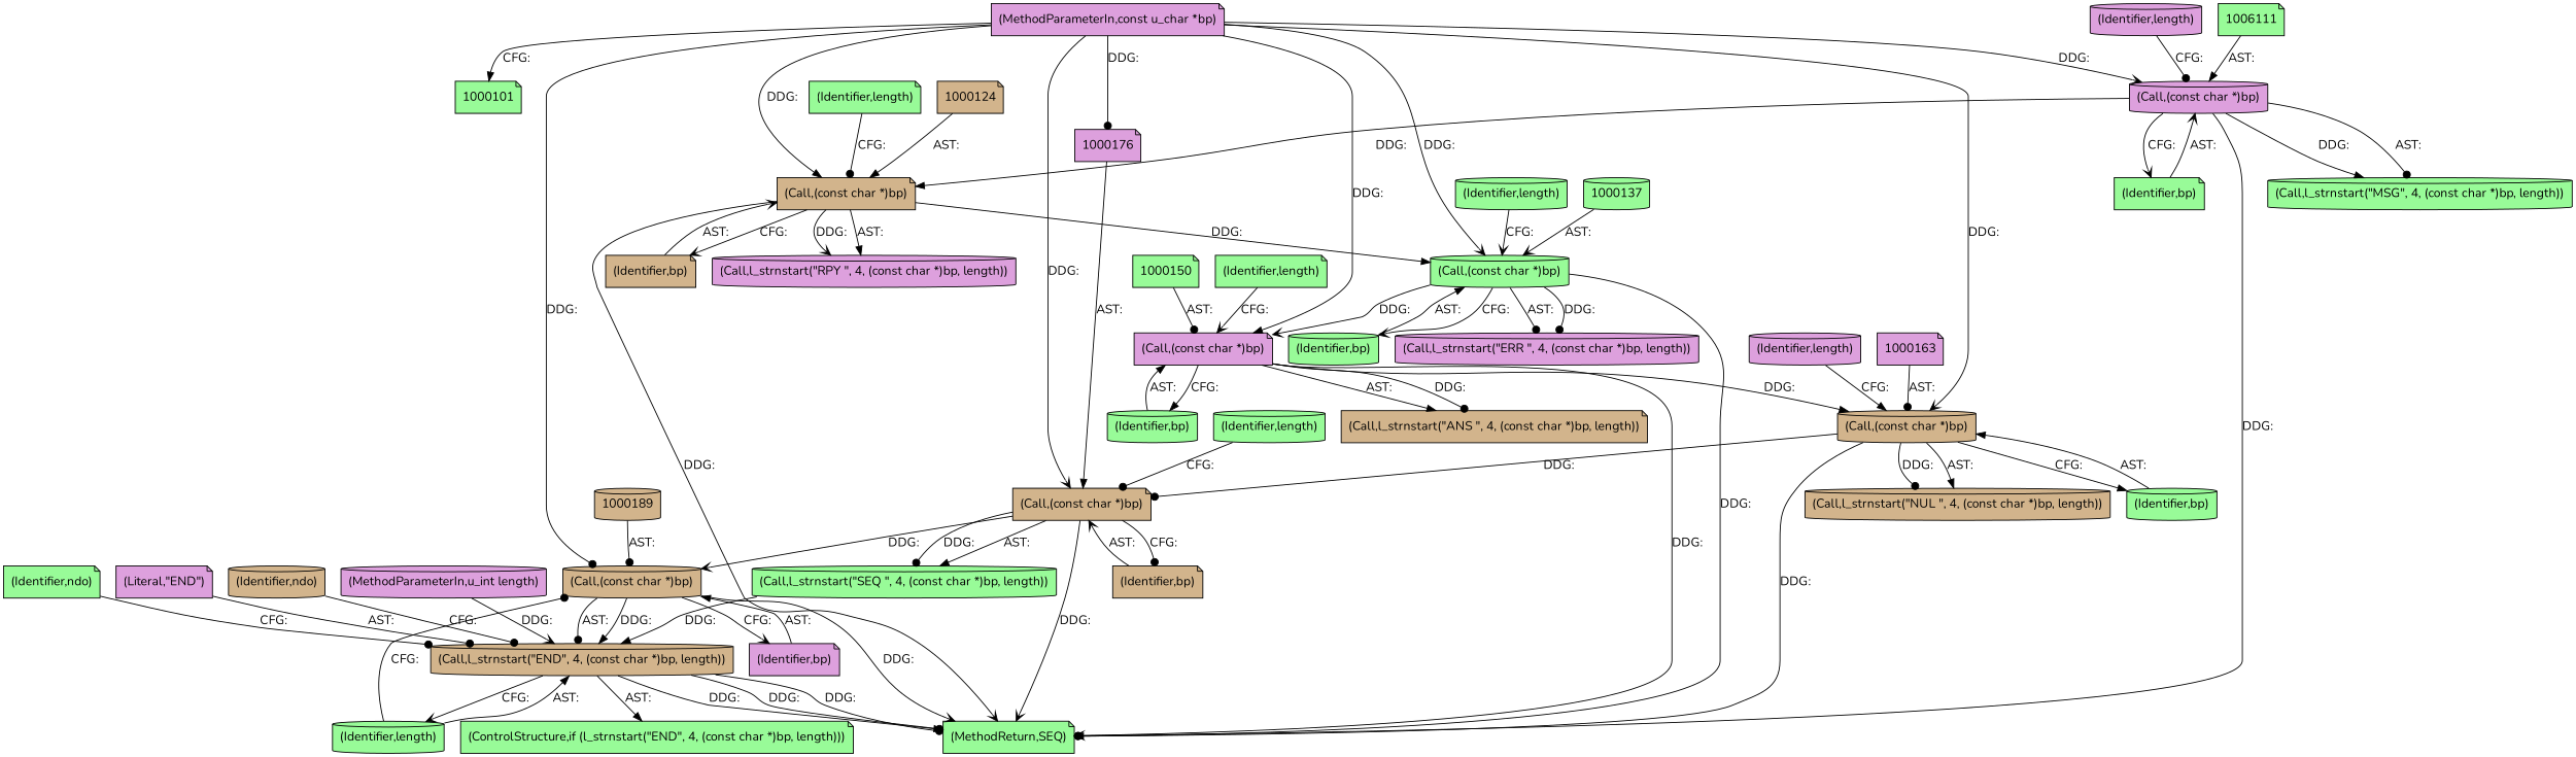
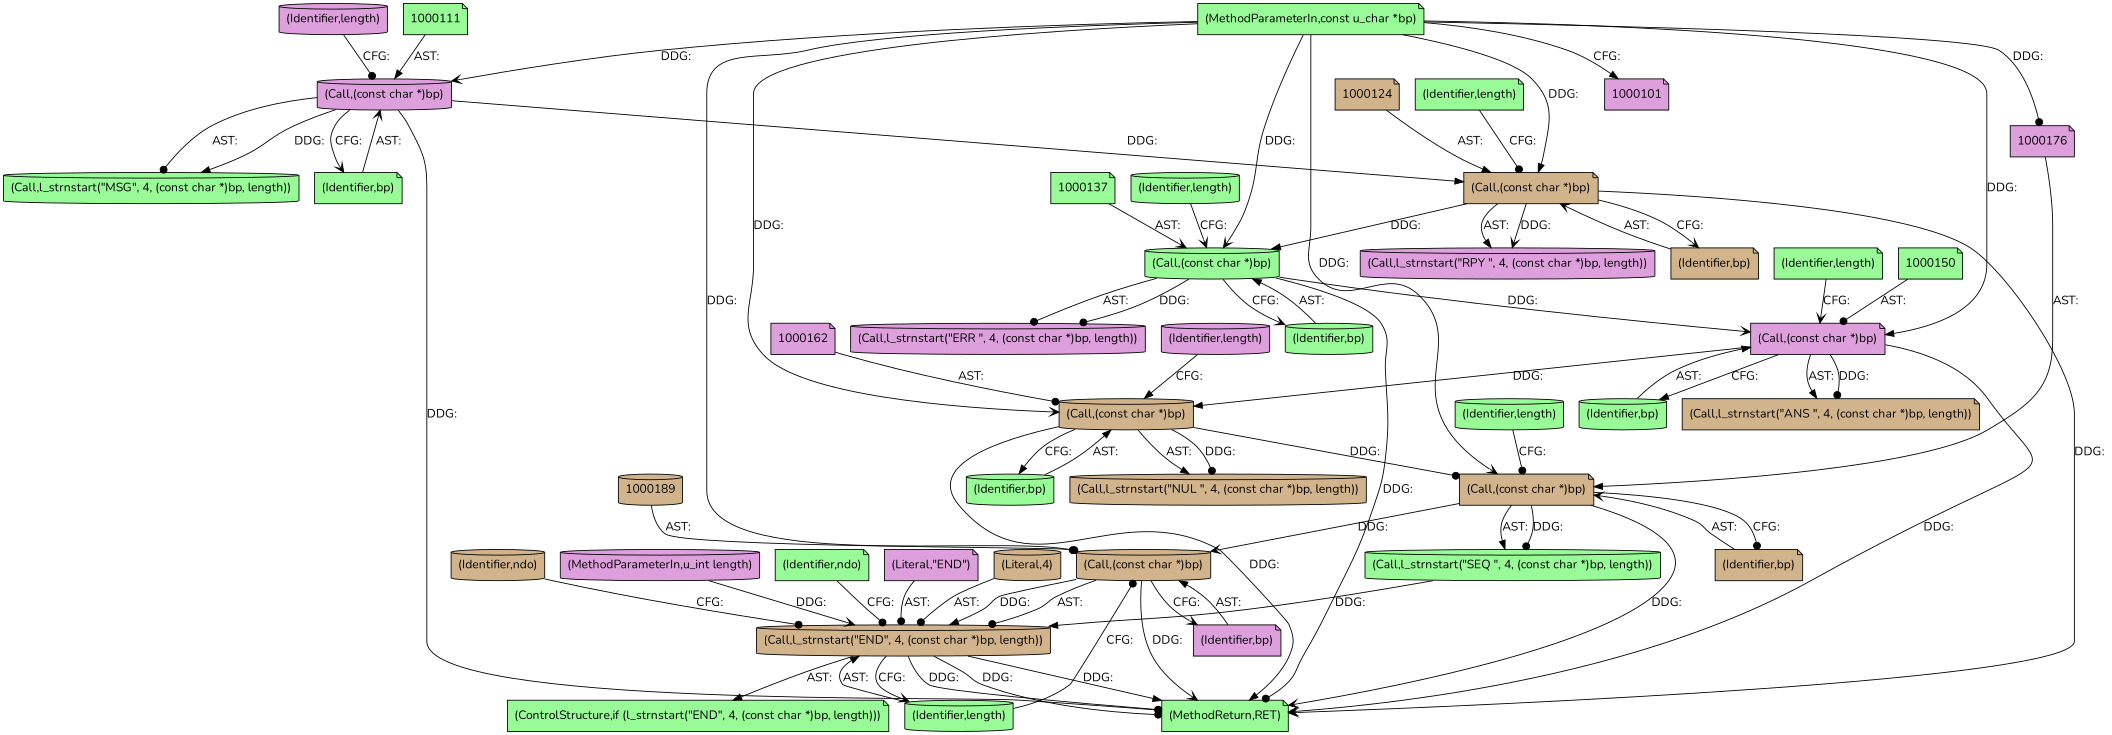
  digraph {
    fontname=Nunito
    node [fillcolor=palegreen fontname=Nunito shape=cylinder style=filled]
    edge [arrowhead=normal fontname=Nunito]
    n1 [fillcolor=tan label="(Call,(const char *)bp)"]
    n2 [fillcolor=tan label="(Call,l_strnstart(\"END\", 4, (const char *)bp, length))"]
    n3 [fillcolor=plum label="(Identifier,bp)" shape=note]
-   n4 [label="(MethodReturn,SEQ)" shape=note]
+   n4 [label="(MethodReturn,RET)" shape=note]
    n5 [label="(ControlStructure,if (l_strnstart(\"END\", 4, (const char *)bp, length)))" shape=note]
    n6 [label="(Identifier,length)"]
    n7 [fillcolor=tan label="(Call,(const char *)bp)" shape=note]
    n8 [fillcolor=tan label="(Identifier,bp)" shape=note]
    n9 [label="(Call,l_strnstart(\"SEQ \", 4, (const char *)bp, length))"]
    n10 [fillcolor=tan label="(Call,(const char *)bp)"]
    n11 [label="(Identifier,bp)"]
    n12 [fillcolor=tan label="(Call,l_strnstart(\"NUL \", 4, (const char *)bp, length))"]
    n13 [fillcolor=plum label="(Call,(const char *)bp)" shape=note]
    n14 [fillcolor=tan label="(Call,l_strnstart(\"ANS \", 4, (const char *)bp, length))" shape=note]
    n15 [label="(Identifier,bp)"]
    n16 [label="(Call,(const char *)bp)"]
    n17 [fillcolor=plum label="(Call,l_strnstart(\"ERR \", 4, (const char *)bp, length))"]
    n18 [label="(Identifier,bp)"]
    n19 [fillcolor=tan label="(Call,(const char *)bp)" shape=note]
    n20 [fillcolor=tan label="(Identifier,bp)" shape=note]
    n21 [fillcolor=plum label="(Call,l_strnstart(\"RPY \", 4, (const char *)bp, length))"]
    n22 [fillcolor=plum label="(Call,(const char *)bp)"]
    n23 [label="(Call,l_strnstart(\"MSG\", 4, (const char *)bp, length))"]
    n24 [label="(Identifier,bp)" shape=note]
-   n25 [fillcolor=plum label="(MethodParameterIn,const u_char *bp)" shape=note]
-   1000101 [shape=note]
+   n25 [label="(MethodParameterIn,const u_char *bp)" shape=note]
+   1000101 [fillcolor=plum shape=note]
    1000176 [fillcolor=plum shape=note]
    n28 [label="(Identifier,ndo)" shape=note]
    n29 [fillcolor=plum label="(Literal,\"END\")" shape=note]
    n30 [label="(Identifier,length)" shape=note]
+   n31 [fillcolor=tan label="(Literal,4)"]
    n32 [label="(Identifier,length)"]
    n33 [label="(Identifier,length)" shape=note]
    n34 [fillcolor=tan label="(Identifier,ndo)"]
    n35 [label="(Identifier,length)"]
    n36 [fillcolor=plum label="(Identifier,length)"]
    n37 [fillcolor=plum label="(MethodParameterIn,u_int length)"]
    n38 [fillcolor=plum label="(Identifier,length)"]
    1000189 [fillcolor=tan]
-   1000163 [fillcolor=plum shape=note]
+   1000163 [fillcolor=plum shape=note label=1000162]
    1000150 [shape=note]
-   1000137
+   1000137 [shape=note]
    1000124 [fillcolor=tan shape=note]
-   1000111 [shape=note label=1006111]
+   1000111 [shape=note]
    n1 -> n2 [arrowhead=dot label="AST: "]
    n1 -> n2 [label="DDG: "]
    n1 -> n3 [arrowhead=vee label="CFG: "]
    n1 -> n4 [arrowhead=vee label="DDG: "]
    n2 -> n4 [arrowhead=dot label="DDG: "]
    n2 -> n4 [arrowhead=dot label="DDG: "]
    n2 -> n4 [label="DDG: "]
    n2 -> n5 [label="AST: "]
    n2 -> n6 [arrowhead=vee label="CFG: "]
    n3 -> n1 [label="AST: "]
    n6 -> n1 [arrowhead=dot label="CFG: "]
    n6 -> n2 [label="AST: "]
    n7 -> n1 [arrowhead=vee label="DDG: "]
    n7 -> n4 [arrowhead=vee label="DDG: "]
    n7 -> n8 [arrowhead=dot label="CFG: "]
    n7 -> n9 [label="AST: "]
    n7 -> n9 [arrowhead=dot label="DDG: "]
    n8 -> n7 [arrowhead=vee label="AST: "]
    n9 -> n2 [label="DDG: "]
    n10 -> n4 [label="DDG: "]
    n10 -> n7 [arrowhead=dot label="DDG: "]
    n10 -> n11 [label="CFG: "]
    n10 -> n12 [label="AST: "]
    n10 -> n12 [arrowhead=dot label="DDG: "]
    n11 -> n10 [label="AST: "]
    n13 -> n4 [arrowhead=vee label="DDG: "]
    n13 -> n10 [label="DDG: "]
    n13 -> n14 [label="AST: "]
    n13 -> n14 [arrowhead=dot label="DDG: "]
    n13 -> n15 [label="CFG: "]
    n15 -> n13 [label="AST: "]
    n16 -> n4 [arrowhead=dot label="DDG: "]
    n16 -> n13 [arrowhead=vee label="DDG: "]
    n16 -> n17 [arrowhead=dot label="AST: "]
    n16 -> n17 [arrowhead=dot label="DDG: "]
    n16 -> n18 [arrowhead=vee label="CFG: "]
    n18 -> n16 [label="AST: "]
    n19 -> n4 [arrowhead=vee label="DDG: "]
    n19 -> n16 [label="DDG: "]
    n19 -> n20 [arrowhead=vee label="CFG: "]
    n19 -> n21 [label="AST: "]
    n19 -> n21 [arrowhead=vee label="DDG: "]
    n20 -> n19 [arrowhead=vee label="AST: "]
    n22 -> n4 [arrowhead=dot label="DDG: "]
    n22 -> n19 [label="DDG: "]
    n22 -> n23 [arrowhead=dot label="AST: "]
    n22 -> n23 [label="DDG: "]
    n22 -> n24 [arrowhead=vee label="CFG: "]
    n24 -> n22 [arrowhead=vee label="AST: "]
    n25 -> n1 [arrowhead=dot label="DDG: "]
    n25 -> n7 [arrowhead=vee label="DDG: "]
    n25 -> n10 [arrowhead=vee label="DDG: "]
    n25 -> n13 [label="DDG: "]
    n25 -> n16 [arrowhead=vee label="DDG: "]
    n25 -> n19 [label="DDG: "]
    n25 -> n22 [arrowhead=vee label="DDG: "]
    n25 -> 1000101 [label="CFG: "]
    n25 -> 1000176 [arrowhead=dot label="DDG: "]
    1000176 -> n7 [label="AST: "]
    n28 -> n2 [arrowhead=dot label="CFG: "]
    n29 -> n2 [arrowhead=dot label="AST: "]
    n30 -> n13 [arrowhead=vee label="CFG: "]
+   n31 -> n2 [arrowhead=dot label="AST: "]
    n32 -> n7 [arrowhead=dot label="CFG: "]
    n33 -> n19 [arrowhead=dot label="CFG: "]
    n34 -> n2 [arrowhead=dot label="CFG: "]
    n35 -> n16 [arrowhead=vee label="CFG: "]
    n36 -> n22 [arrowhead=dot label="CFG: "]
    n37 -> n2 [arrowhead=vee label="DDG: "]
    n38 -> n10 [label="CFG: "]
    1000189 -> n1 [arrowhead=dot label="AST: "]
    1000163 -> n10 [arrowhead=dot label="AST: "]
    1000150 -> n13 [arrowhead=dot label="AST: "]
    1000137 -> n16 [arrowhead=vee label="AST: "]
    1000124 -> n19 [label="AST: "]
    1000111 -> n22 [label="AST: "]
  }
